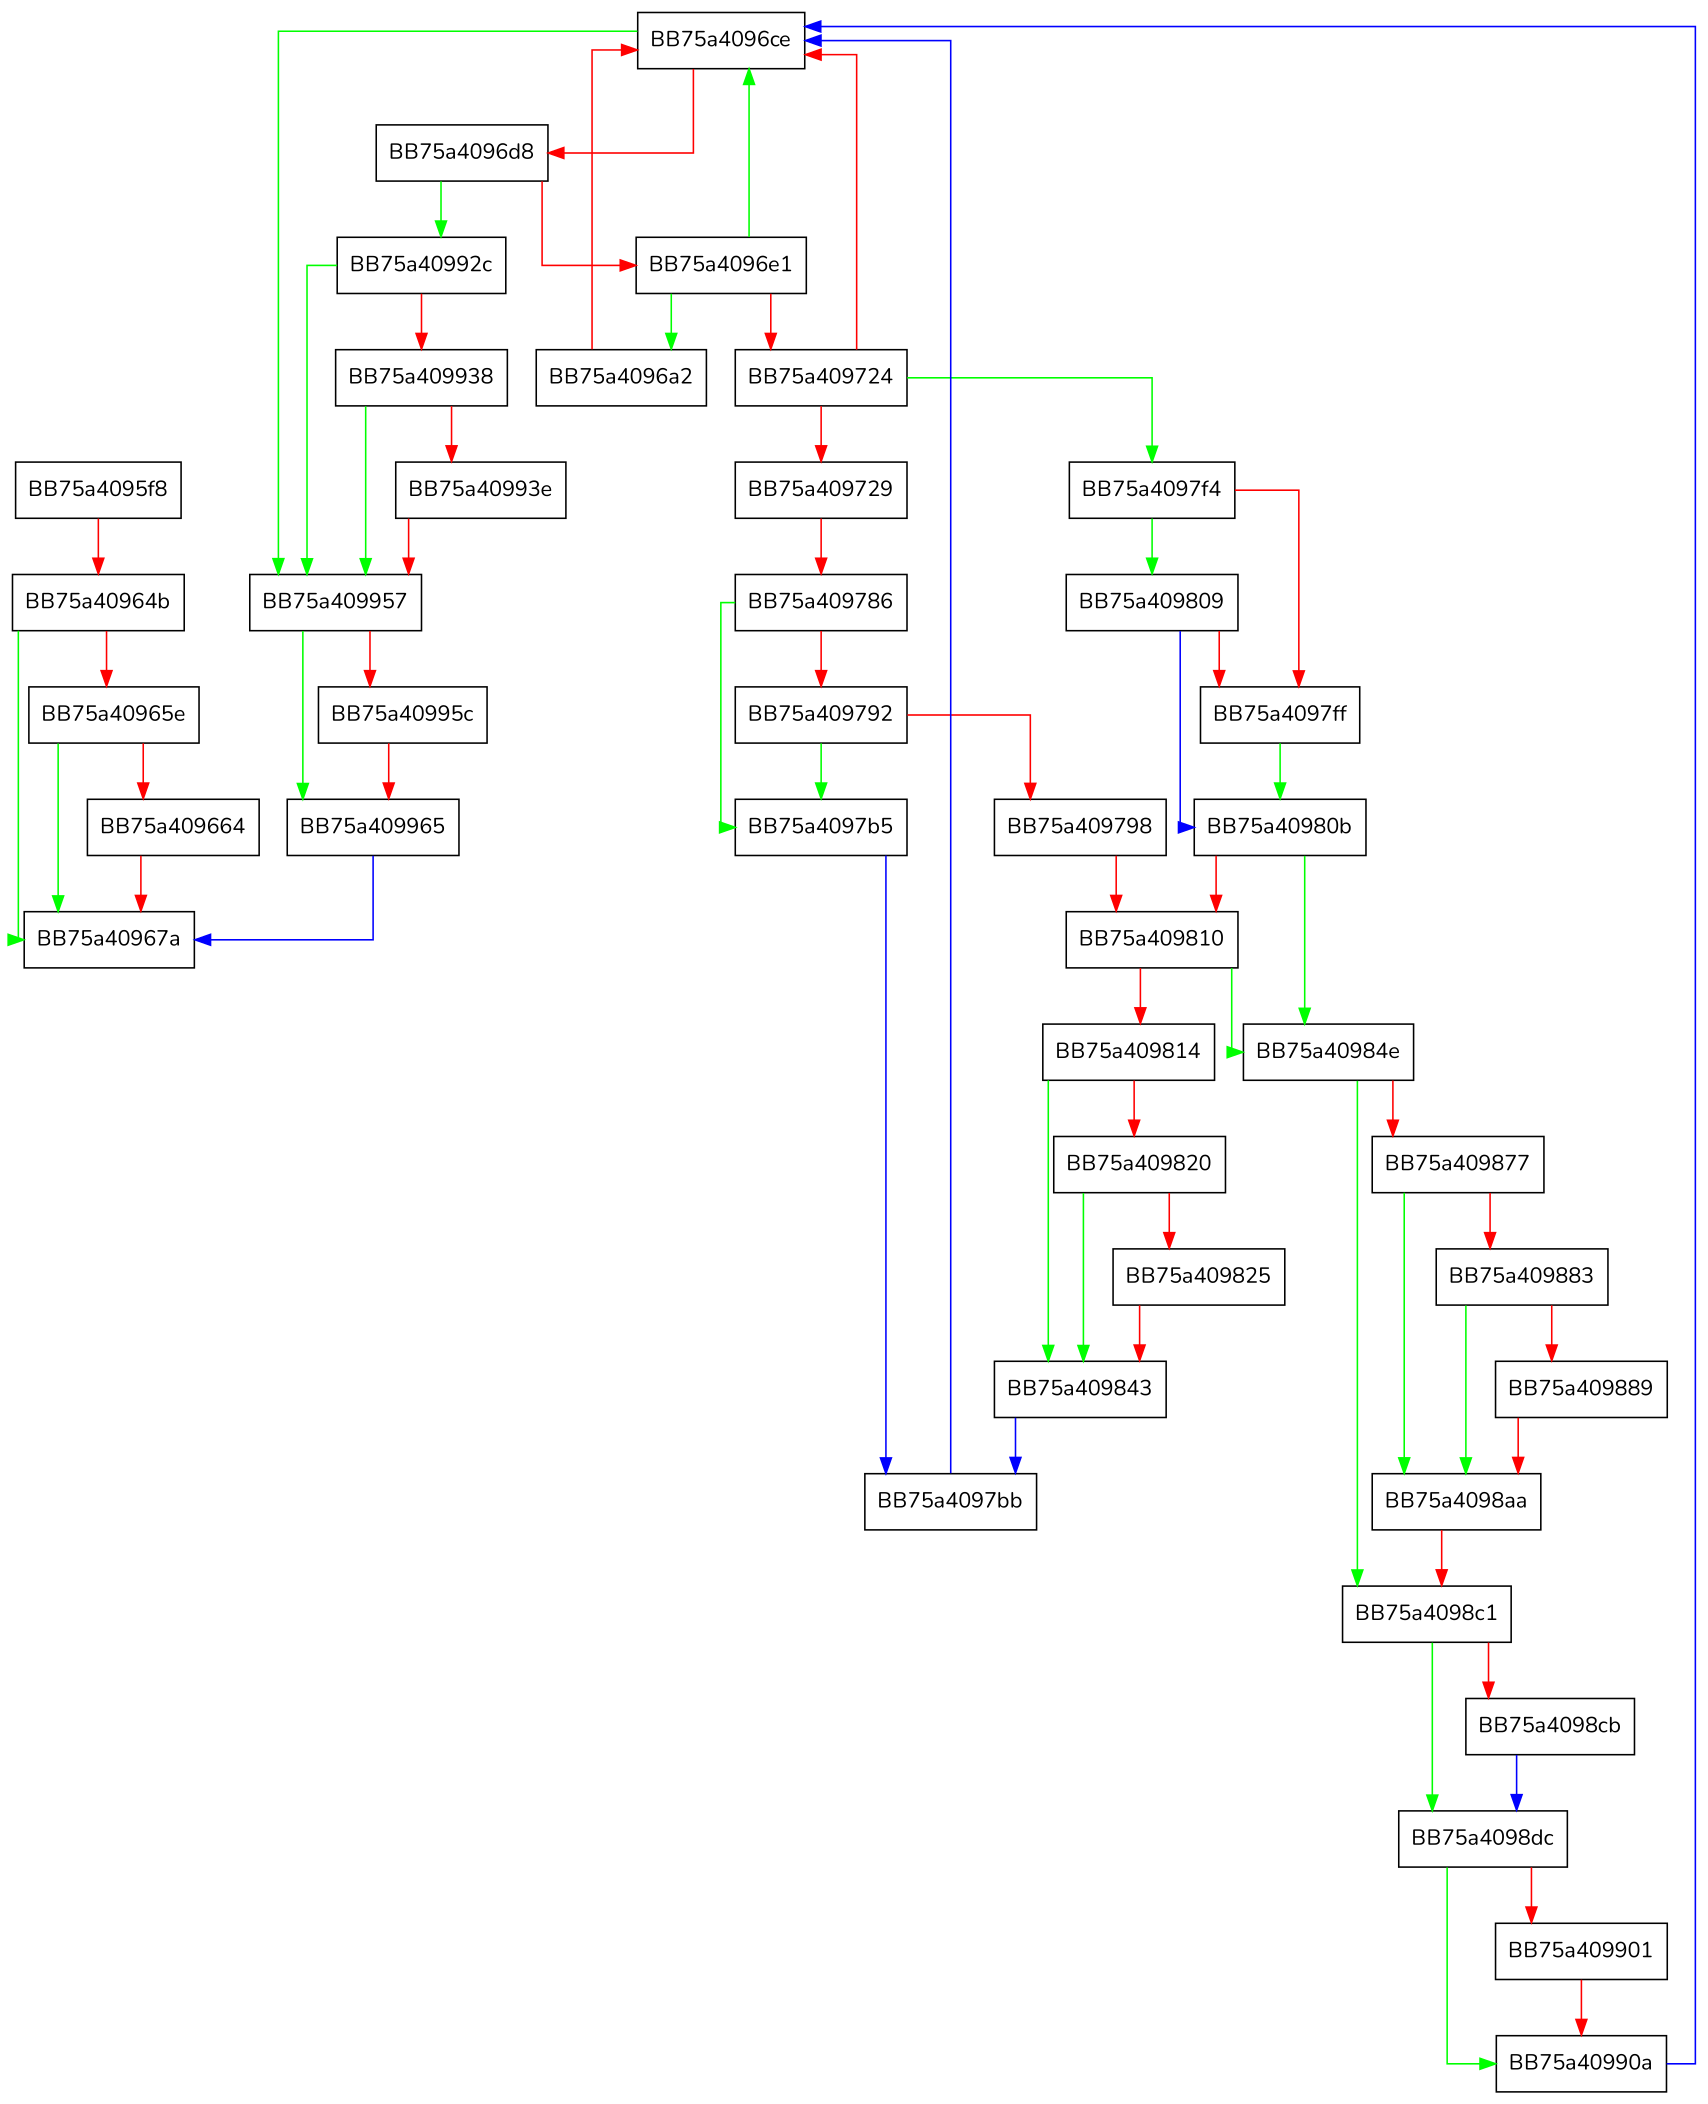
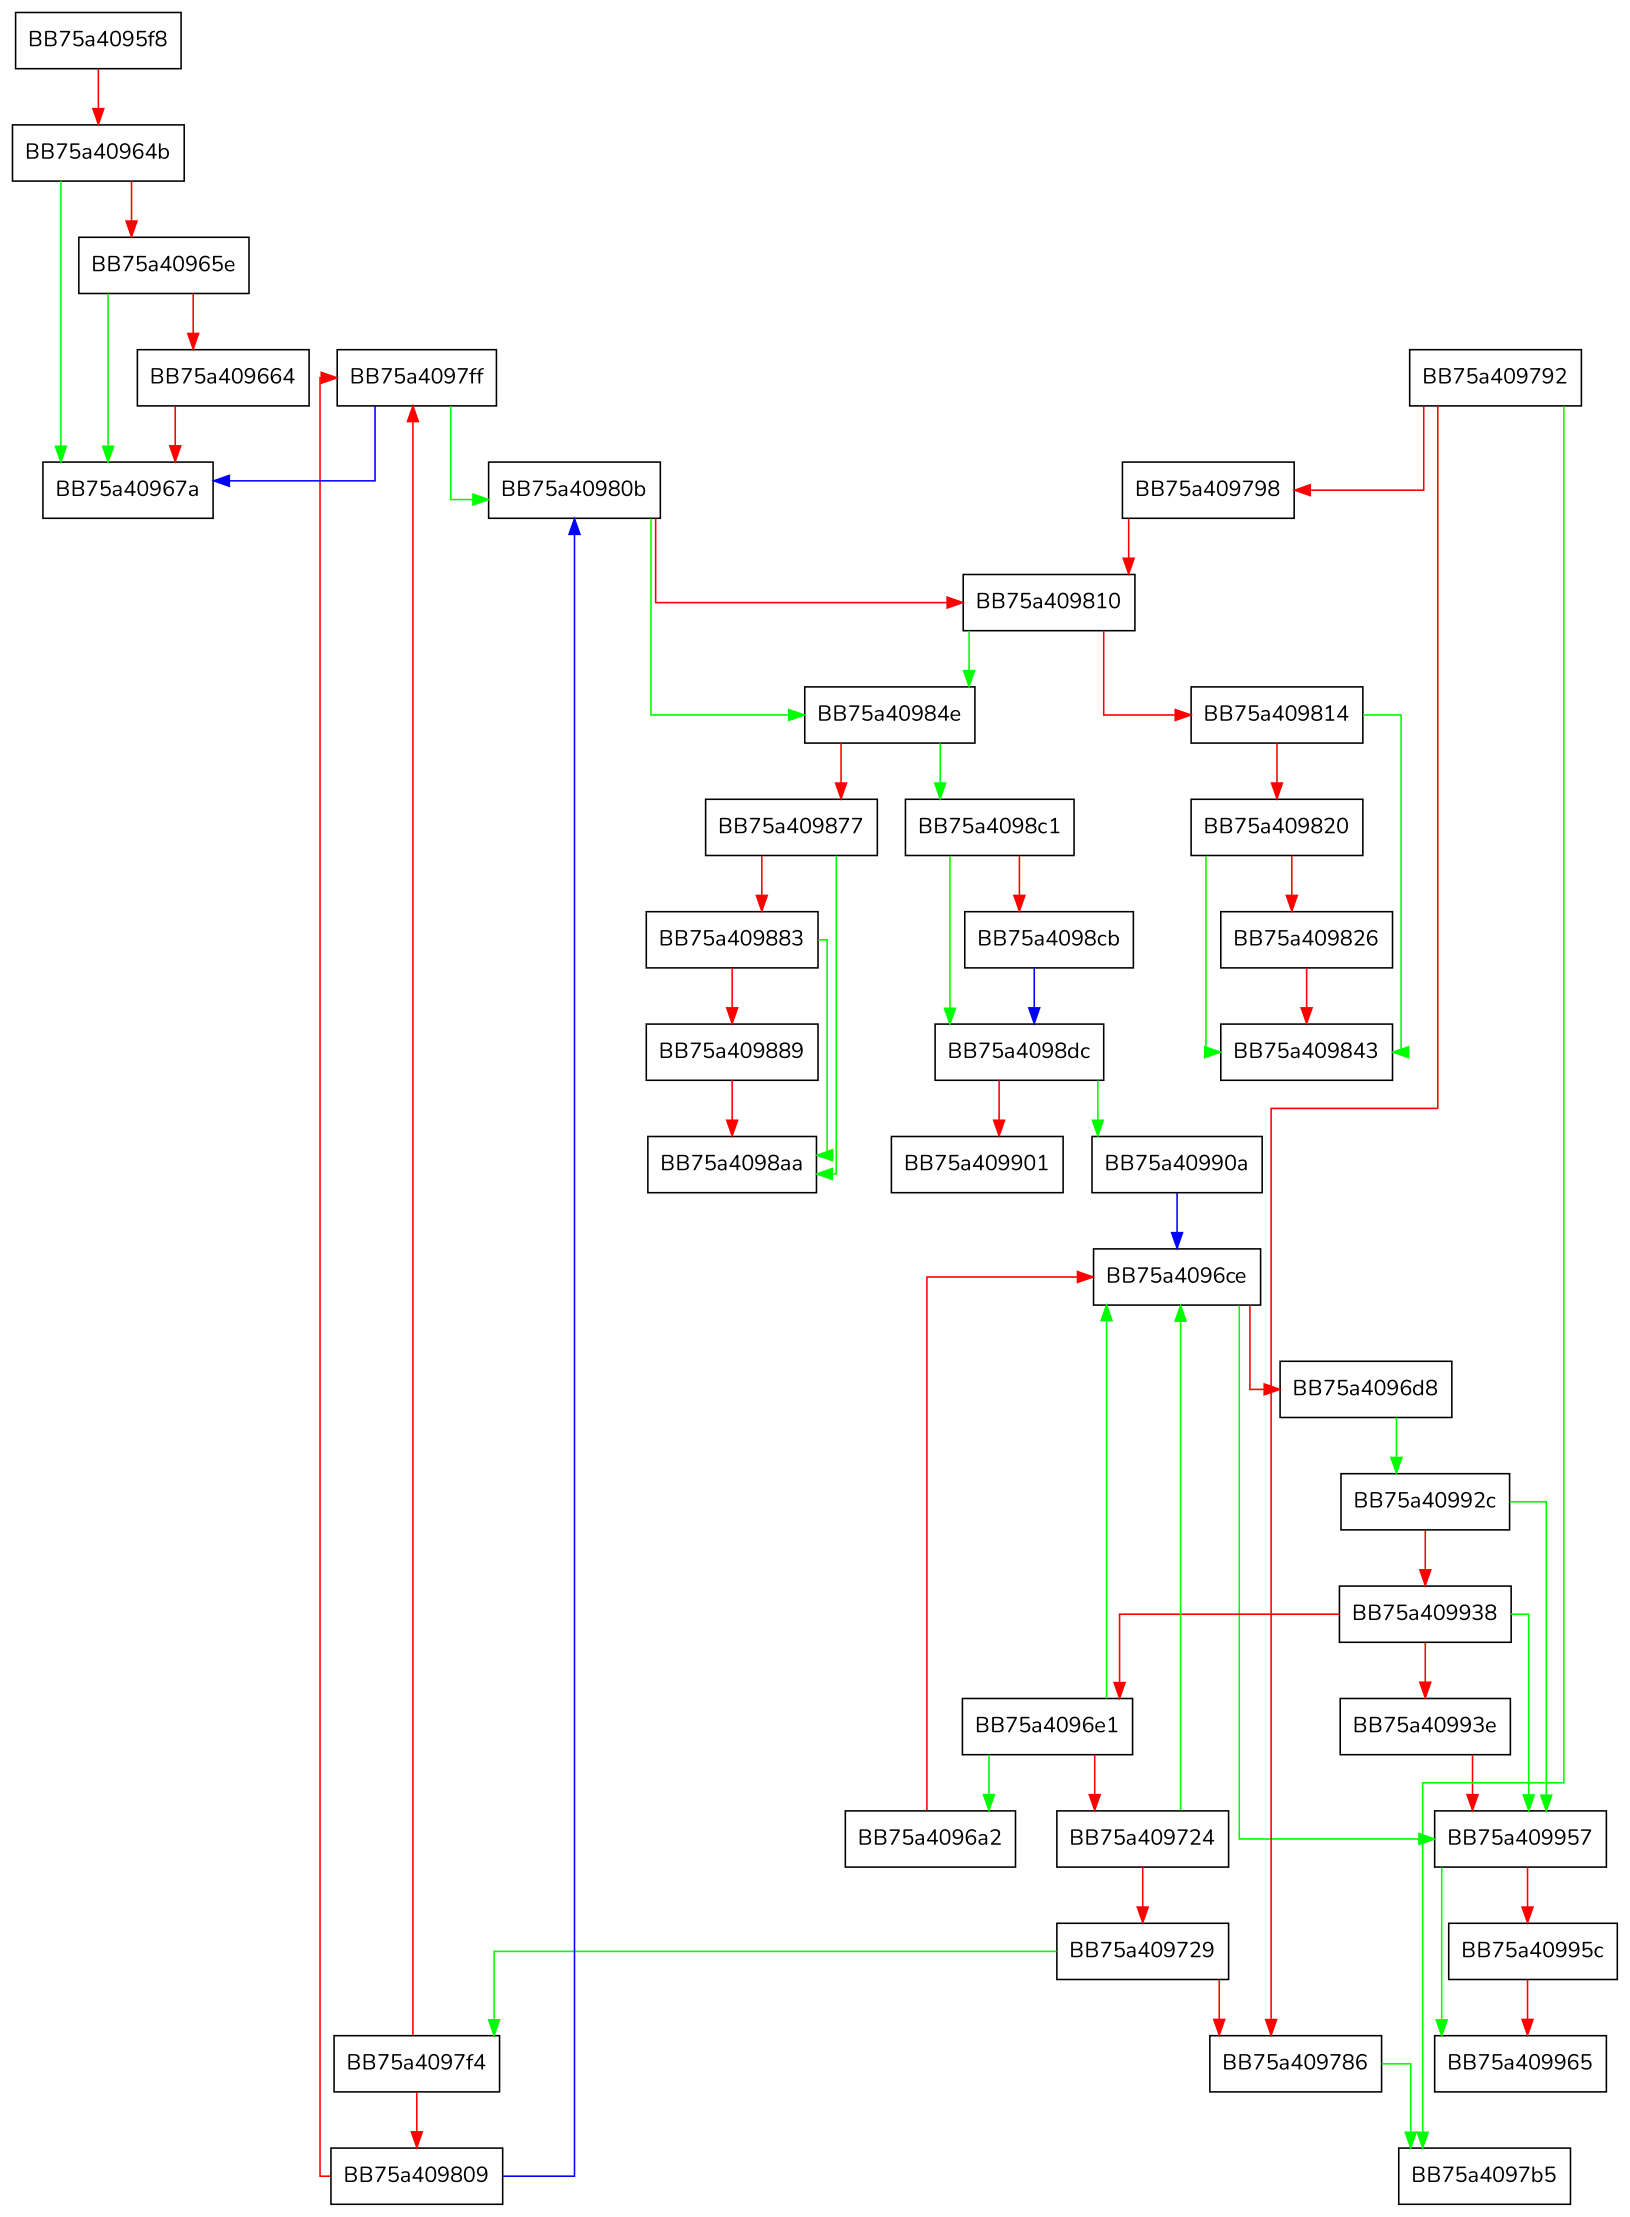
  digraph {
    fontname=Nunito
    splines=ortho
    node [fontname=Nunito shape=box]
    edge [color=red fontname=Nunito]
    BB75a4095f8
    BB75a40964b
    BB75a4096a2
    BB75a4096ce
    BB75a40967a
    BB75a40965e
    BB75a409957
    BB75a4096d8
    BB75a409664
    BB75a409965
    BB75a40995c
    BB75a40992c
    BB75a4096e1
    BB75a409938
    BB75a409724
    BB75a40993e
    BB75a409729
    BB75a4097f4
    BB75a409786
    BB75a409809
    BB75a4097ff
    BB75a4097b5
    BB75a409792
    BB75a40980b
-   BB75a4097bb
    BB75a409798
    BB75a409810
    BB75a40984e
    BB75a4098c1
    BB75a409877
    BB75a409814
    BB75a4098dc
    BB75a4098cb
    BB75a4098aa
    BB75a409883
    BB75a409843
    BB75a409820
-   BB75a409826 [label=BB75a409825]
+   BB75a409826
    BB75a40990a
    BB75a409901
    BB75a409889
    BB75a4095f8 -> BB75a40964b
    BB75a40964b -> BB75a40967a [color=green]
    BB75a40964b -> BB75a40965e
    BB75a4096a2 -> BB75a4096ce
    BB75a4096ce -> BB75a409957 [color=green]
    BB75a4096ce -> BB75a4096d8
    BB75a40965e -> BB75a40967a [color=green]
    BB75a40965e -> BB75a409664
    BB75a409957 -> BB75a409965 [color=green]
    BB75a409957 -> BB75a40995c
    BB75a4096d8 -> BB75a40992c [color=green]
-   BB75a4096d8 -> BB75a4096e1
+   BB75a409938 -> BB75a4096e1
    BB75a409664 -> BB75a40967a
-   BB75a409965 -> BB75a40967a [color=blue]
+   BB75a4097ff -> BB75a40967a [color=blue]
    BB75a40995c -> BB75a409965
    BB75a40992c -> BB75a409957 [color=green]
    BB75a40992c -> BB75a409938
    BB75a4096e1 -> BB75a4096a2 [color=green]
    BB75a4096e1 -> BB75a4096ce [color=green]
    BB75a4096e1 -> BB75a409724
    BB75a409938 -> BB75a409957 [color=green]
    BB75a409938 -> BB75a40993e
-   BB75a409724 -> BB75a4096ce
+   BB75a409724 -> BB75a4096ce [color=green]
    BB75a409724 -> BB75a409729
    BB75a40993e -> BB75a409957
-   BB75a409724 -> BB75a4097f4 [color=green]
+   BB75a409729 -> BB75a4097f4 [color=green]
    BB75a409729 -> BB75a409786
-   BB75a4097f4 -> BB75a409809 [color=green]
+   BB75a4097f4 -> BB75a409809
    BB75a4097f4 -> BB75a4097ff
    BB75a409786 -> BB75a4097b5 [color=green]
-   BB75a409786 -> BB75a409792
+   BB75a409792 -> BB75a409786
    BB75a409809 -> BB75a4097ff
    BB75a409809 -> BB75a40980b [color=blue]
    BB75a4097ff -> BB75a40980b [color=green]
-   BB75a4097b5 -> BB75a4097bb [color=blue]
    BB75a409792 -> BB75a4097b5 [color=green]
    BB75a409792 -> BB75a409798
    BB75a40980b -> BB75a409810
    BB75a40980b -> BB75a40984e [color=green]
-   BB75a4097bb -> BB75a4096ce [color=blue]
    BB75a409798 -> BB75a409810
    BB75a409810 -> BB75a40984e [color=green]
    BB75a409810 -> BB75a409814
    BB75a40984e -> BB75a4098c1 [color=green]
    BB75a40984e -> BB75a409877
    BB75a4098c1 -> BB75a4098dc [color=green]
    BB75a4098c1 -> BB75a4098cb
    BB75a409877 -> BB75a4098aa [color=green]
    BB75a409877 -> BB75a409883
    BB75a409814 -> BB75a409843 [color=green]
    BB75a409814 -> BB75a409820
    BB75a4098dc -> BB75a40990a [color=green]
    BB75a4098dc -> BB75a409901
    BB75a4098cb -> BB75a4098dc [color=blue]
-   BB75a4098aa -> BB75a4098c1
    BB75a409883 -> BB75a4098aa [color=green]
    BB75a409883 -> BB75a409889
-   BB75a409843 -> BB75a4097bb [color=blue]
    BB75a409820 -> BB75a409843 [color=green]
    BB75a409820 -> BB75a409826
    BB75a409826 -> BB75a409843
    BB75a40990a -> BB75a4096ce [color=blue]
-   BB75a409901 -> BB75a40990a
    BB75a409889 -> BB75a4098aa
  }
